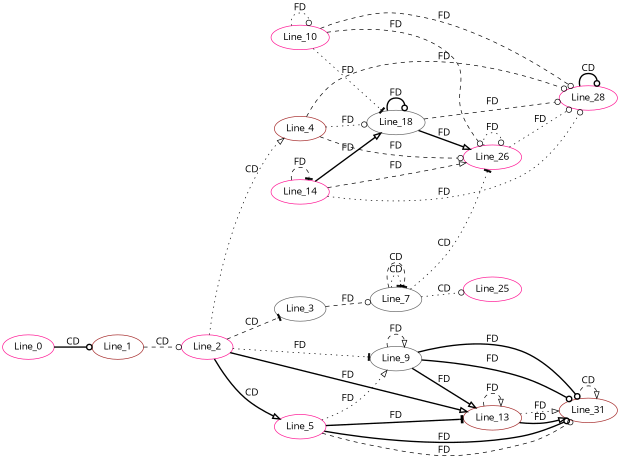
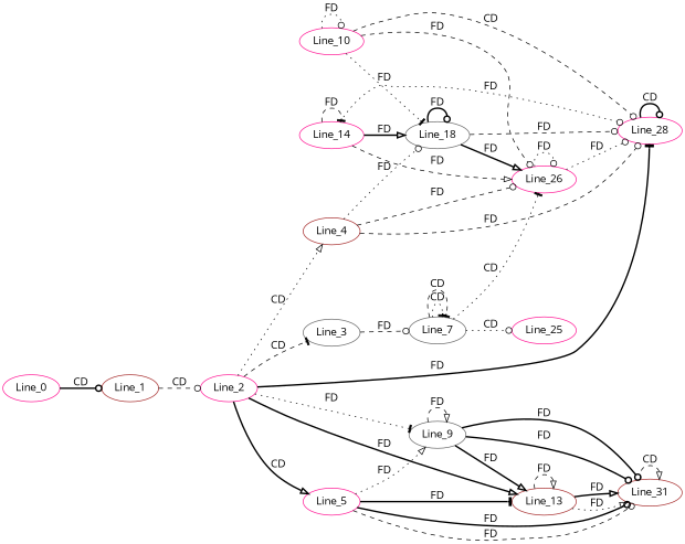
  digraph {
    fontname="Open Sans"
    rankdir=LR
    node [color=deeppink fontname="Open Sans"]
    edge [arrowhead=odot fontname="Open Sans" style=dashed]
    Line_1 [color=brown]
    Line_0
    Line_2
    Line_3 [color=gray40]
    Line_4 [color=brown]
    Line_5
    Line_9 [color=gray40]
    Line_13 [color=brown]
    Line_28
    Line_7 [color=gray40]
    Line_18 [color=gray40]
    Line_26
    Line_31 [color=brown]
    Line_25
    Line_10
    Line_14
    Line_1 -> Line_2 [label=CD]
    Line_0 -> Line_1 [label=CD style=bold]
    Line_2 -> Line_3 [arrowhead=tee label=CD]
    Line_2 -> Line_4 [arrowhead=onormal label=CD style=dotted]
    Line_2 -> Line_5 [arrowhead=onormal label=CD style=bold]
    Line_2 -> Line_9 [arrowhead=tee label=FD style=dotted]
    Line_2 -> Line_13 [arrowhead=onormal label=FD style=bold]
+   Line_2 -> Line_28 [arrowhead=tee label=FD style=bold]
    Line_3 -> Line_7 [label=FD]
    Line_4 -> Line_28 [label=FD]
    Line_4 -> Line_18 [label=FD style=dotted]
    Line_4 -> Line_26 [label=FD]
    Line_5 -> Line_9 [arrowhead=onormal label=FD style=dotted]
    Line_5 -> Line_13 [arrowhead=tee label=FD style=bold]
    Line_5 -> Line_31 [label=FD style=bold]
    Line_5 -> Line_31 [label=FD]
    Line_9 -> Line_9 [arrowhead=onormal label=FD]
    Line_9 -> Line_13 [arrowhead=onormal label=FD style=bold]
    Line_9 -> Line_31 [label=FD style=bold]
    Line_9 -> Line_31 [label=FD style=bold]
    Line_13 -> Line_13 [arrowhead=onormal label=FD]
    Line_13 -> Line_31 [arrowhead=onormal label=FD style=bold]
    Line_13 -> Line_31 [arrowhead=onormal label=FD style=dotted]
    Line_28 -> Line_28 [label=CD style=bold]
    Line_7 -> Line_7 [arrowhead=tee label=CD style=dotted]
    Line_7 -> Line_7 [arrowhead=tee label=CD]
    Line_7 -> Line_26 [arrowhead=tee label=CD style=dotted]
    Line_7 -> Line_25 [label=CD style=dotted]
    Line_18 -> Line_28 [label=FD]
    Line_18 -> Line_18 [label=FD style=bold]
    Line_18 -> Line_26 [arrowhead=onormal label=FD style=bold]
    Line_26 -> Line_28 [label=FD style=dotted]
    Line_26 -> Line_26 [label=FD style=dotted]
    Line_31 -> Line_31 [arrowhead=onormal label=CD]
-   Line_10 -> Line_28 [label=FD]
+   Line_10 -> Line_28 [label=CD]
    Line_10 -> Line_18 [arrowhead=tee label=FD style=dotted]
    Line_10 -> Line_26 [label=FD]
    Line_10 -> Line_10 [label=FD style=dotted]
    Line_14 -> Line_28 [label=FD style=dotted]
    Line_14 -> Line_18 [arrowhead=onormal label=FD style=bold]
    Line_14 -> Line_26 [arrowhead=onormal label=FD]
    Line_14 -> Line_14 [arrowhead=tee label=FD]
  }
